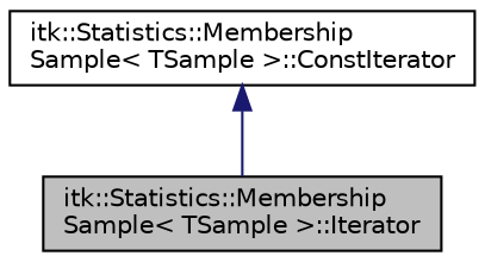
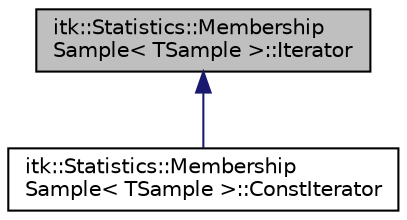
  digraph {
    node [color=black fontname=Helvetica fontsize=10 shape=record style=filled]
    n1 [fillcolor=grey75 fontcolor=black height=0.2 label="itk::Statistics::Membership\lSample\< TSample \>::Iterator" width=0.4]
    n2 [fillcolor=white height=0.2 label="itk::Statistics::Membership\lSample\< TSample \>::ConstIterator" width=0.4]
-   n2 -> n1 [color=midnightblue dir=back fontname=Helvetica fontsize=10 labelfontname=Helvetica labelfontsize=10 style=solid]
+   n1 -> n2 [color=midnightblue dir=back fontname=Helvetica fontsize=10 labelfontname=Helvetica labelfontsize=10 style=solid]
  }
